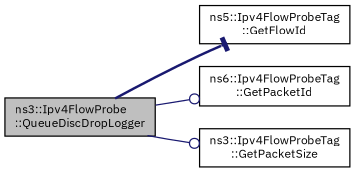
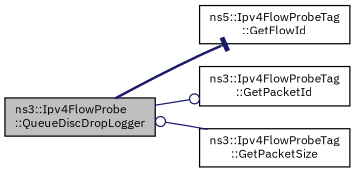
  digraph {
    fontname="IBM Plex Sans"
    rankdir=LR
    node [color=black fillcolor=white fontname="IBM Plex Sans" fontsize=10 shape=record style=filled]
    edge [arrowhead=odot color=midnightblue fontname="IBM Plex Sans" fontsize=10 labelfontname=Helvetica labelfontsize=10 style=solid]
    n1 [fillcolor=grey75 fontcolor=black height=0.2 label="ns3::Ipv4FlowProbe\l::QueueDiscDropLogger" width=0.4]
    n2 [height=0.2 label="ns5::Ipv4FlowProbeTag\l::GetFlowId" width=0.4]
-   n3 [height=0.2 label="ns6::Ipv4FlowProbeTag\l::GetPacketId" width=0.4]
+   n3 [height=0.2 label="ns3::Ipv4FlowProbeTag\l::GetPacketId" width=0.4]
    n4 [height=0.2 label="ns3::Ipv4FlowProbeTag\l::GetPacketSize" width=0.4]
    n1 -> n2 [arrowhead=tee style=bold]
    n1 -> n3
-   n1 -> n4
+   n4 -> n1
  }
